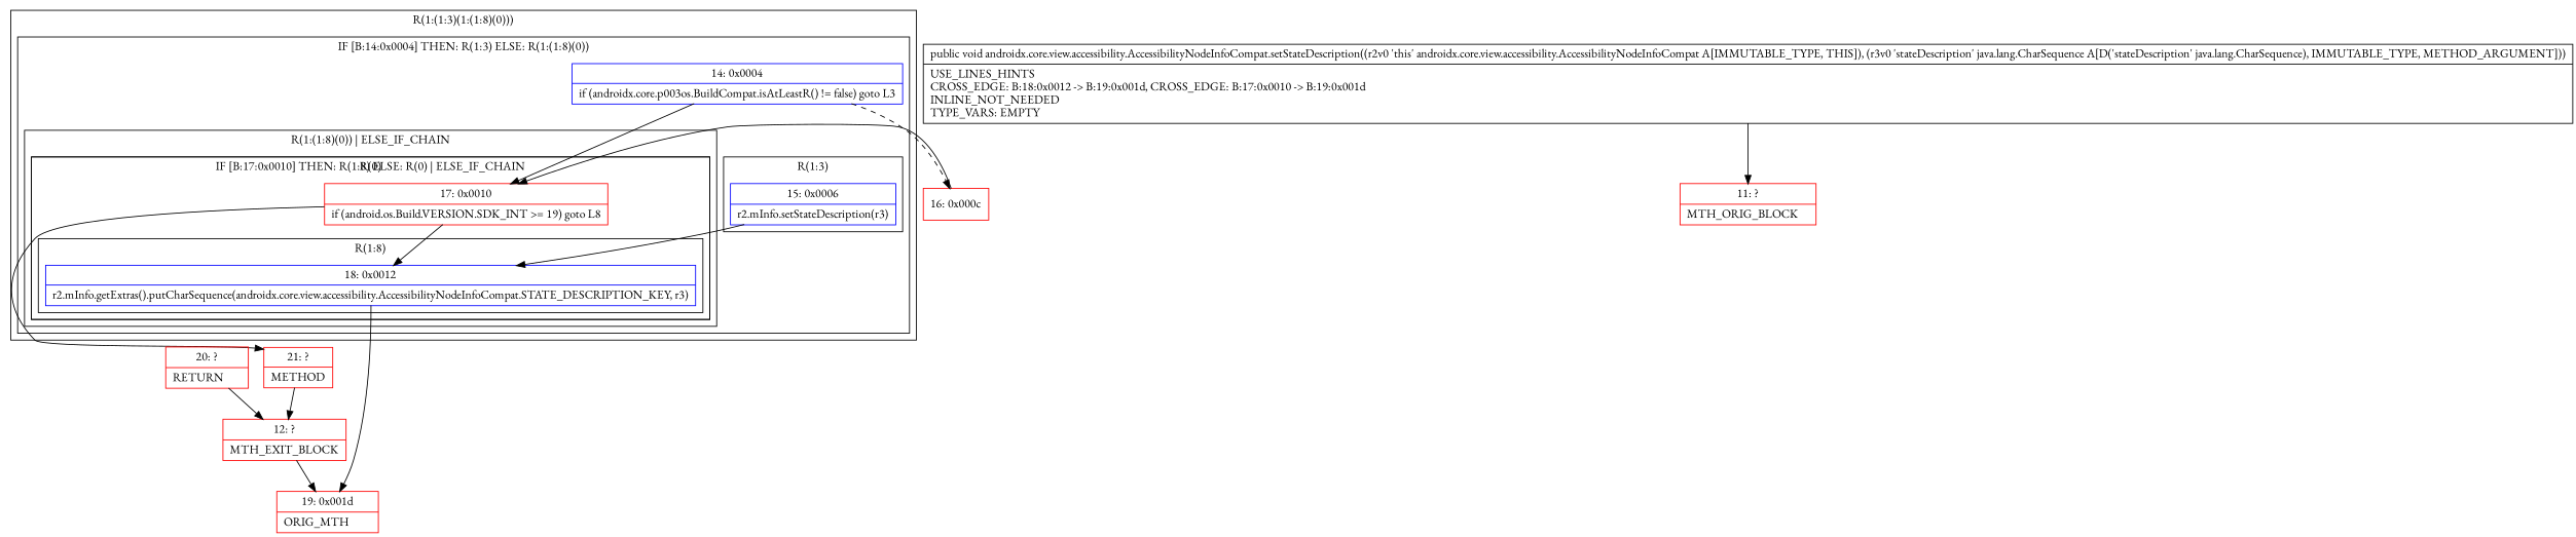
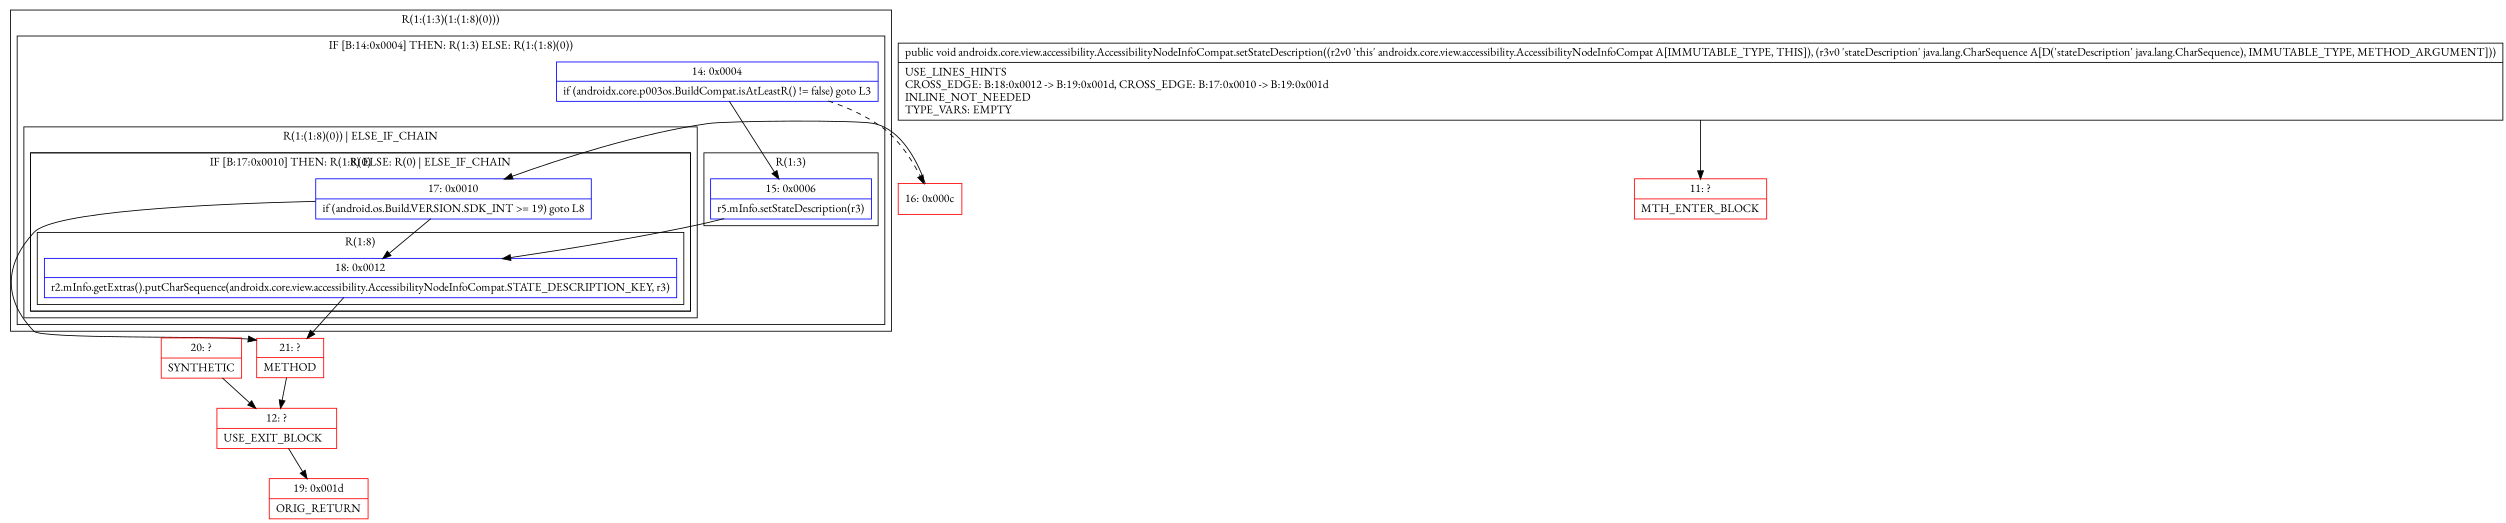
  digraph {
    fontname="EB Garamond"
    node [color=red fontname="EB Garamond" shape=record]
    edge [fontname="EB Garamond"]
-   n1 [color=blue label="{15\:\ 0x0006|r2.mInfo.setStateDescription(r3)\l}"]
+   n1 [color=blue label="{15\:\ 0x0006|r5.mInfo.setStateDescription(r3)\l}"]
    n2 [color=blue label="{18\:\ 0x0012|r2.mInfo.getExtras().putCharSequence(androidx.core.view.accessibility.AccessibilityNodeInfoCompat.STATE_DESCRIPTION_KEY, r3)\l}"]
-   n3 [label="{17\:\ 0x0010|if (android.os.Build.VERSION.SDK_INT \>= 19) goto L8\l}"]
+   n3 [color=blue label="{17\:\ 0x0010|if (android.os.Build.VERSION.SDK_INT \>= 19) goto L8\l}"]
    n4 [color=blue label="{14\:\ 0x0004|if (androidx.core.p003os.BuildCompat.isAtLeastR() != false) goto L3\l}"]
-   n5 [label="{19\:\ 0x001d|ORIG_MTH\l}"]
+   n5 [label="{19\:\ 0x001d|ORIG_RETURN\l}"]
    n6 [label="{21\:\ ?|METHOD\l}"]
    n7 [label="{16\:\ 0x000c}"]
-   n8 [label="{20\:\ ?|RETURN\l}"]
-   n9 [label="{12\:\ ?|MTH_EXIT_BLOCK\l}"]
-   n10 [label="{11\:\ ?|MTH_ORIG_BLOCK\l}"]
+   n8 [label="{20\:\ ?|SYNTHETIC\l}"]
+   n9 [label="{12\:\ ?|USE_EXIT_BLOCK\l}"]
+   n10 [label="{11\:\ ?|MTH_ENTER_BLOCK\l}"]
    n11 [label="{public void androidx.core.view.accessibility.AccessibilityNodeInfoCompat.setStateDescription((r2v0 'this' androidx.core.view.accessibility.AccessibilityNodeInfoCompat A[IMMUTABLE_TYPE, THIS]), (r3v0 'stateDescription' java.lang.CharSequence A[D('stateDescription' java.lang.CharSequence), IMMUTABLE_TYPE, METHOD_ARGUMENT]))  | USE_LINES_HINTS\lCROSS_EDGE: B:18:0x0012 \-\> B:19:0x001d, CROSS_EDGE: B:17:0x0010 \-\> B:19:0x001d\lINLINE_NOT_NEEDED\lTYPE_VARS: EMPTY\l}" color=""]
    subgraph cluster_1 {
      label="R(1:(1:3)(1:(1:8)(0)))"
      subgraph cluster_2 {
        label="IF [B:14:0x0004] THEN: R(1:3) ELSE: R(1:(1:8)(0))"
        n4
        subgraph cluster_3 {
          label="R(1:3)"
          n1
        }
        subgraph cluster_4 {
          label="R(1:(1:8)(0)) | ELSE_IF_CHAIN\l"
          subgraph cluster_5 {
            label="IF [B:17:0x0010] THEN: R(1:8) ELSE: R(0) | ELSE_IF_CHAIN\l"
            n3
            subgraph cluster_6 {
              label="R(1:8)"
              n2
            }
            subgraph cluster_7 {
              label="R(0)"
            }
          }
        }
      }
    }
    n1 -> n2
-   n2 -> n5
+   n2 -> n6
    n3 -> n2
    n3 -> n6 [style=solid]
-   n4 -> n3
+   n4 -> n1
    n4 -> n7 [style=dashed]
    n6 -> n9
    n7 -> n3
    n8 -> n9
    n9 -> n5
    n11 -> n10
  }
